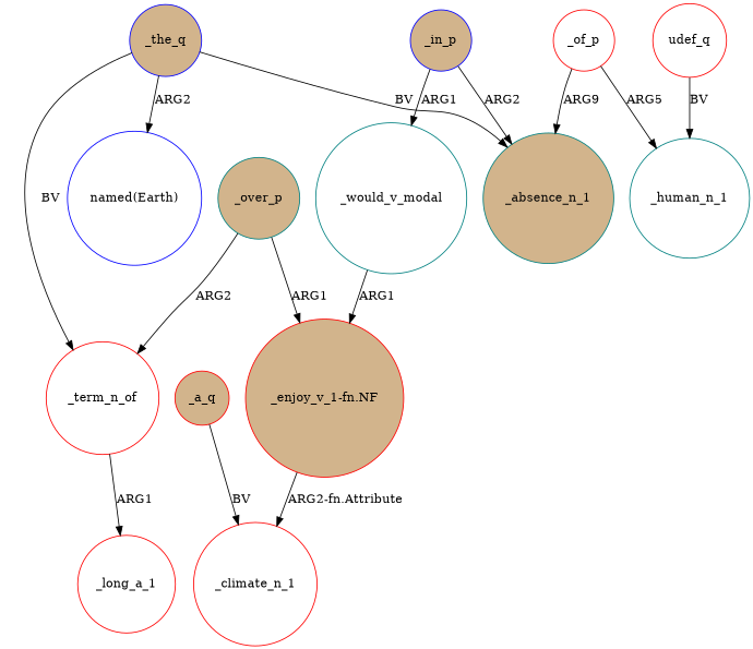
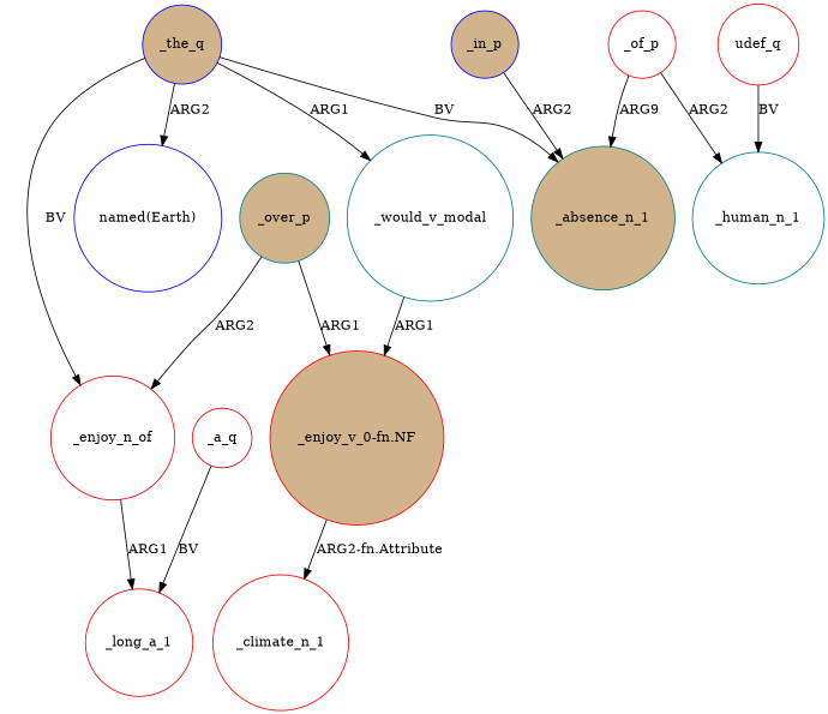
  digraph {
    node [color=red fillcolor=white shape=circle style=filled]
-   _a_q [fillcolor=tan]
+   _a_q
    _climate_n_1
    _over_p [color=teal fillcolor=tan]
-   _term_n_of
-   "_enjoy_v_1-fn.NF" [fillcolor=tan]
+   _term_n_of [label=_enjoy_n_of]
+   "_enjoy_v_1-fn.NF" [fillcolor=tan label="_enjoy_v_0-fn.NF"]
    _long_a_1
    _in_p [color=blue fillcolor=tan]
    _absence_n_1 [color=teal fillcolor=tan]
    _would_v_modal [color=teal]
    "named(Earth)" [color=blue]
    _the_q [color=blue fillcolor=tan]
    _of_p
    _human_n_1 [color=teal]
    udef_q
-   _a_q -> _climate_n_1 [label=BV]
+   _a_q -> _long_a_1 [label=BV]
    _over_p -> _term_n_of [label=ARG2]
    _over_p -> "_enjoy_v_1-fn.NF" [label=ARG1]
    _term_n_of -> _long_a_1 [label=ARG1]
    "_enjoy_v_1-fn.NF" -> _climate_n_1 [label="ARG2-fn.Attribute"]
    _in_p -> _absence_n_1 [label=ARG2]
-   _in_p -> _would_v_modal [label=ARG1]
+   _the_q -> _would_v_modal [label=ARG1]
    _would_v_modal -> "_enjoy_v_1-fn.NF" [label=ARG1]
    _the_q -> _term_n_of [label=BV]
    _the_q -> _absence_n_1 [label=BV]
    _the_q -> "named(Earth)" [label=ARG2]
    _of_p -> _absence_n_1 [label=ARG9]
-   _of_p -> _human_n_1 [label=ARG5]
+   _of_p -> _human_n_1 [label=ARG2]
    udef_q -> _human_n_1 [label=BV]
  }
